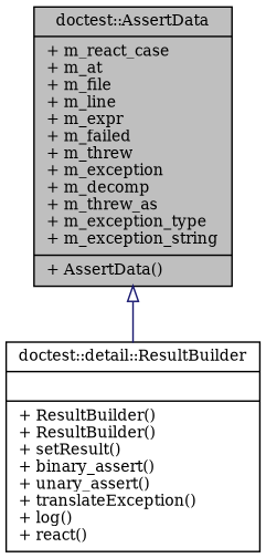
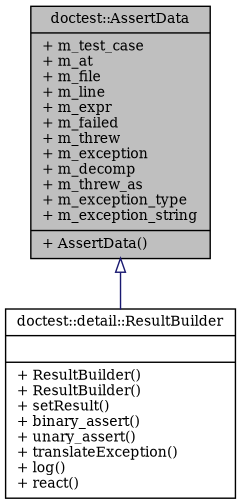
  digraph {
    fontname="DejaVu Serif"
    node [color=black fontname="DejaVu Serif" fontsize=10 shape=record style=filled]
-   n1 [fillcolor=grey75 fontcolor=black height=0.2 label="{doctest::AssertData\n|+ m_react_case\l+ m_at\l+ m_file\l+ m_line\l+ m_expr\l+ m_failed\l+ m_threw\l+ m_exception\l+ m_decomp\l+ m_threw_as\l+ m_exception_type\l+ m_exception_string\l|+ AssertData()\l}" width=0.4]
+   n1 [fillcolor=grey75 fontcolor=black height=0.2 label="{doctest::AssertData\n|+ m_test_case\l+ m_at\l+ m_file\l+ m_line\l+ m_expr\l+ m_failed\l+ m_threw\l+ m_exception\l+ m_decomp\l+ m_threw_as\l+ m_exception_type\l+ m_exception_string\l|+ AssertData()\l}" width=0.4]
    n2 [fillcolor=white height=0.2 label="{doctest::detail::ResultBuilder\n||+ ResultBuilder()\l+ ResultBuilder()\l+ setResult()\l+ binary_assert()\l+ unary_assert()\l+ translateException()\l+ log()\l+ react()\l}" width=0.4]
    n1 -> n2 [arrowtail=onormal color=midnightblue dir=back fontname="DejaVu Serif" fontsize=10 labelfontname=Helvetica labelfontsize=10 style=solid]
  }
